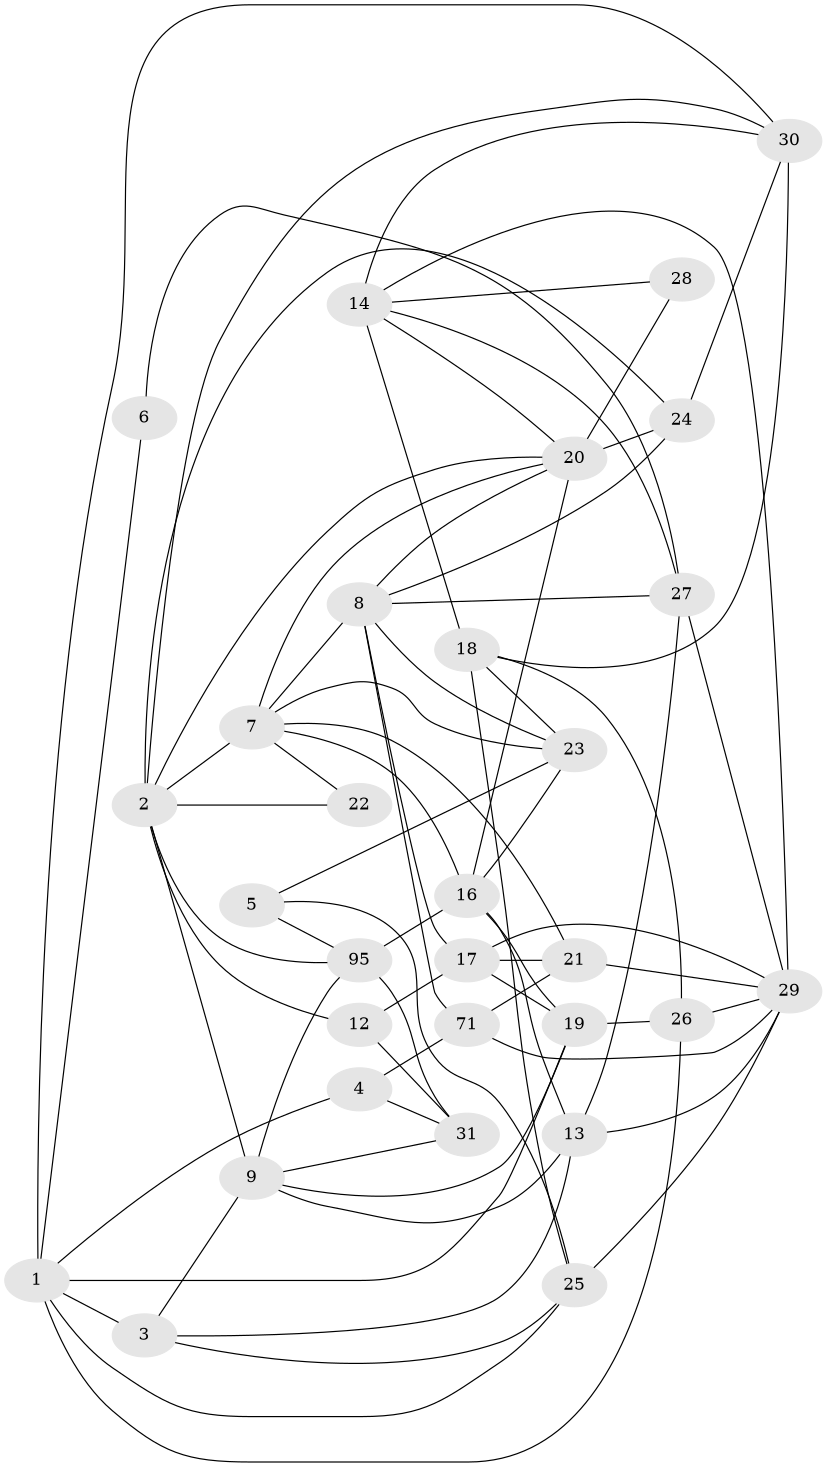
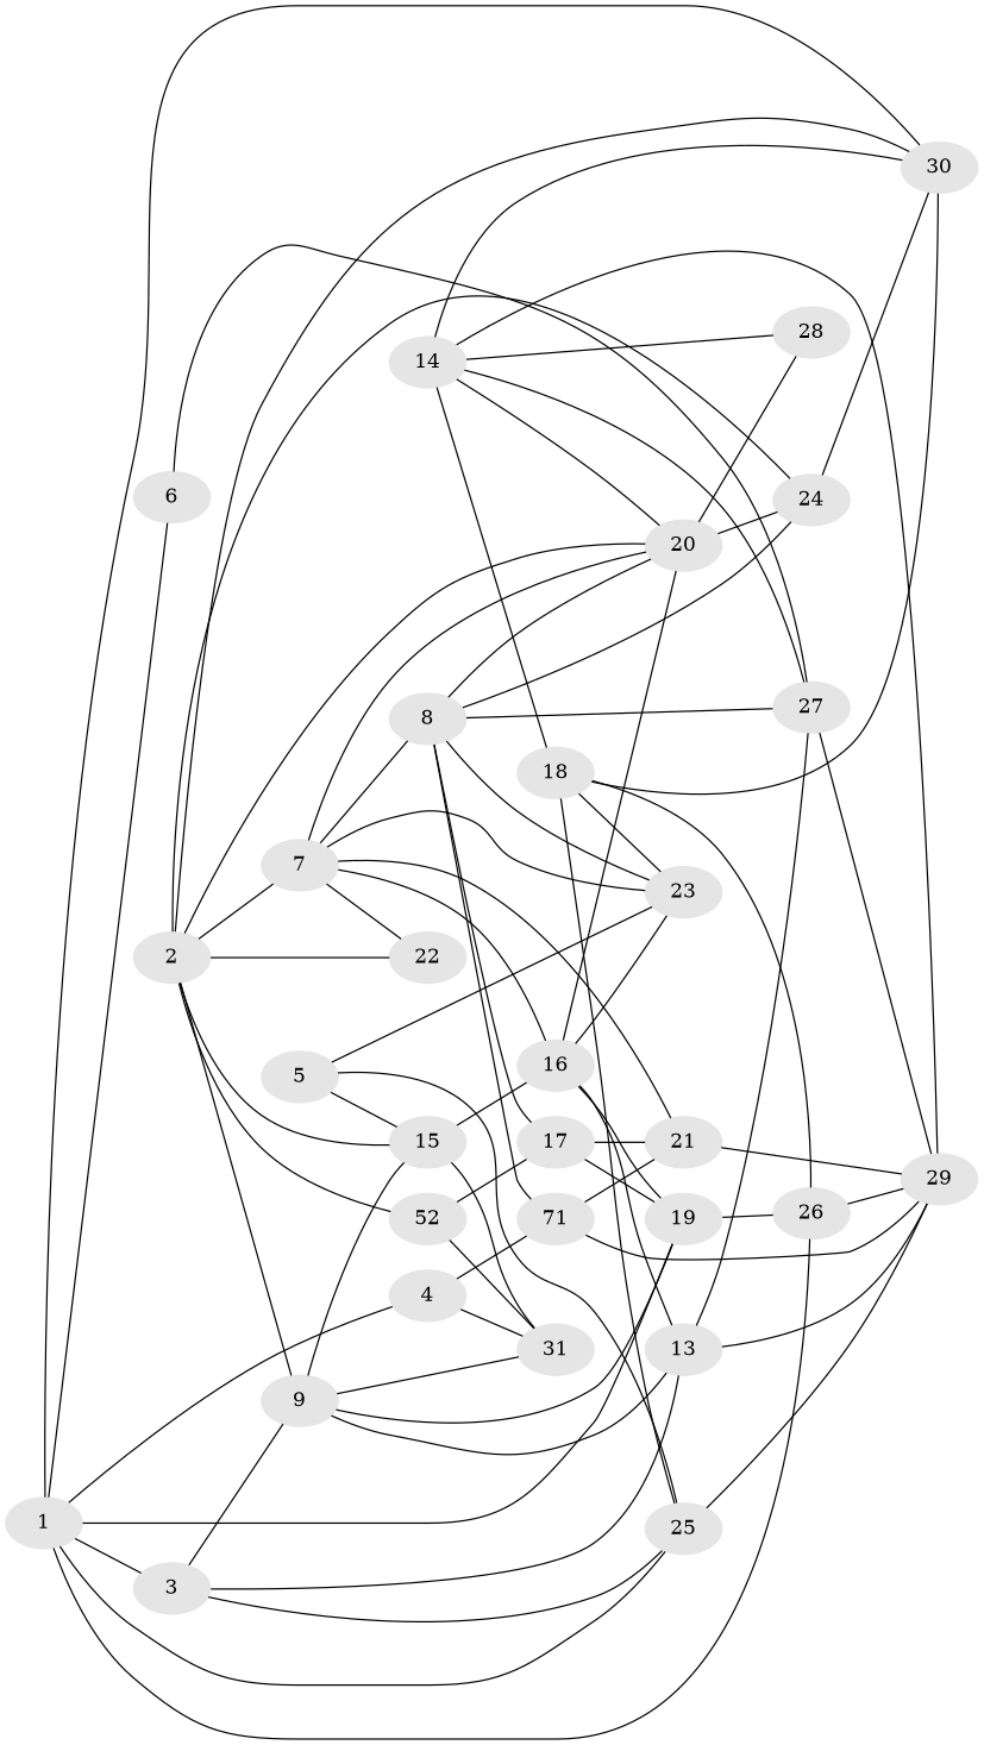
  graph {
    rankdir=LR
    node [color=gray90 style=filled]
    edge [weight=1.0]
    1
    3
    4
    6
    19
    25
    26
    30
    9
    13
    n11 [label=71]
    31
    27
    29
    2
    7
-   12
-   15 [label=95]
+   12 [label=52]
+   15
    20
    22
    24
    23
    8
    16
    21
    17
    28
    5
    18
    14
    1 -- 3
    1 -- 4
    1 -- 6
    1 -- 19
    1 -- 25
    1 -- 26
    1 -- 30
    3 -- 25 [weight=2.0]
    3 -- 9
    3 -- 13
    4 -- n11
    4 -- 31 [weight=2.0]
    6 -- 27
    19 -- 26
    25 -- 29
    26 -- 29
    9 -- 19
    9 -- 13 [weight=2.0]
    9 -- 31
    9 -- 15
    13 -- 27
    13 -- 29
    n11 -- 29
    n11 -- 21
    27 -- 29
    2 -- 30
    2 -- 9 [weight=2.0]
    2 -- 7
    2 -- 12
    2 -- 15
    2 -- 20
    2 -- 22
    2 -- 24
    7 -- 20
    7 -- 22 [weight=2.0]
    7 -- 23
    7 -- 8
    7 -- 16
    7 -- 21
    12 -- 31 [weight=2.0]
    12 -- 17 [weight=2.0]
    15 -- 31
    15 -- 16
    20 -- 24
    20 -- 28
    24 -- 30
    8 -- n11
    8 -- 27
    8 -- 20
    8 -- 24
    8 -- 23
    8 -- 17
    16 -- 19
    16 -- 13 [weight=2.0]
    16 -- 20 [weight=3.0]
    16 -- 23
    21 -- 29
    17 -- 19
-   17 -- 29
    17 -- 21 [weight=2.0]
    5 -- 25
    5 -- 15
    5 -- 23
    18 -- 25
    18 -- 26
    18 -- 30
    18 -- 23
    14 -- 30
    14 -- 27
    14 -- 29
    14 -- 20
    14 -- 28
    14 -- 18
  }
